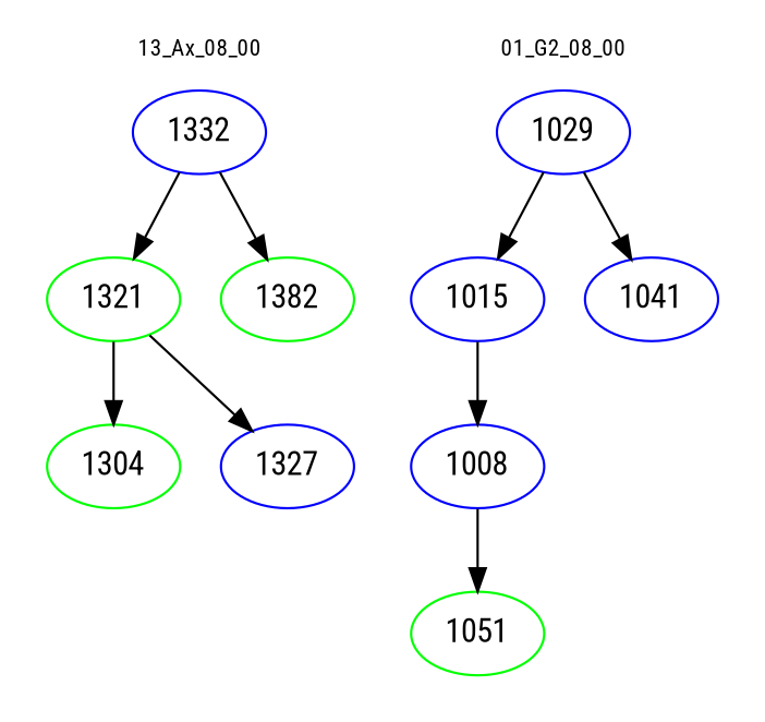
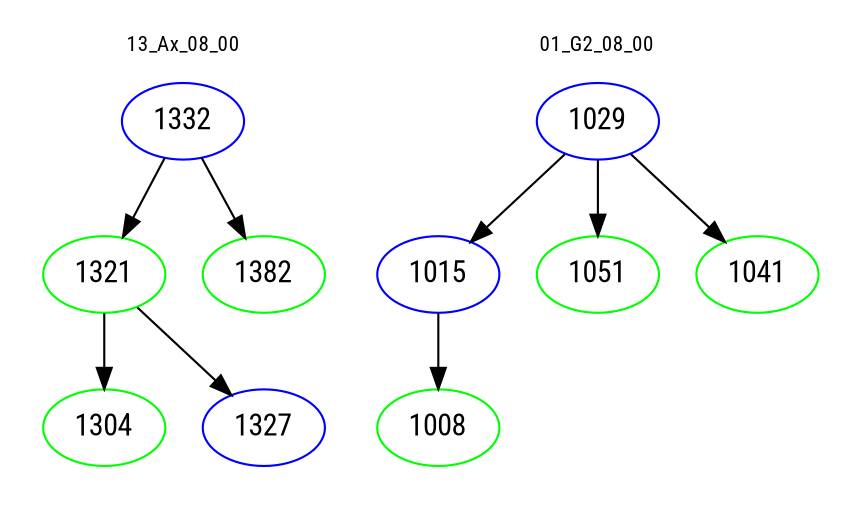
  digraph {
    fontname="Roboto Condensed"
    node [color=green fontname="Roboto Condensed"]
    edge [color=black fontname="Roboto Condensed"]
    n1 [label=1321]
    n2 [label=1304]
    n3 [color=blue label=1327]
    n4 [color=blue label=1332]
    n5 [label=1382]
    n6 [color=blue label=1029]
    n7 [color=blue label=1015]
    n8 [label=1051]
-   n9 [color=blue label=1041]
-   n10 [color=blue label=1008]
+   n9 [label=1041]
+   n10 [label=1008]
    subgraph cluster_1 {
      color=white
      fontsize=10
      label="13_Ax_08_00"
      n1
      n2
      n3
      n4
      n5
    }
    subgraph cluster_2 {
      color=white
      fontsize=10
      label="01_G2_08_00"
      n6
      n7
      n8
      n9
      n10
    }
    n1 -> n2
    n1 -> n3
    n4 -> n1
    n4 -> n5
    n6 -> n7
-   n10 -> n8
+   n6 -> n8
    n6 -> n9
    n7 -> n10
  }
